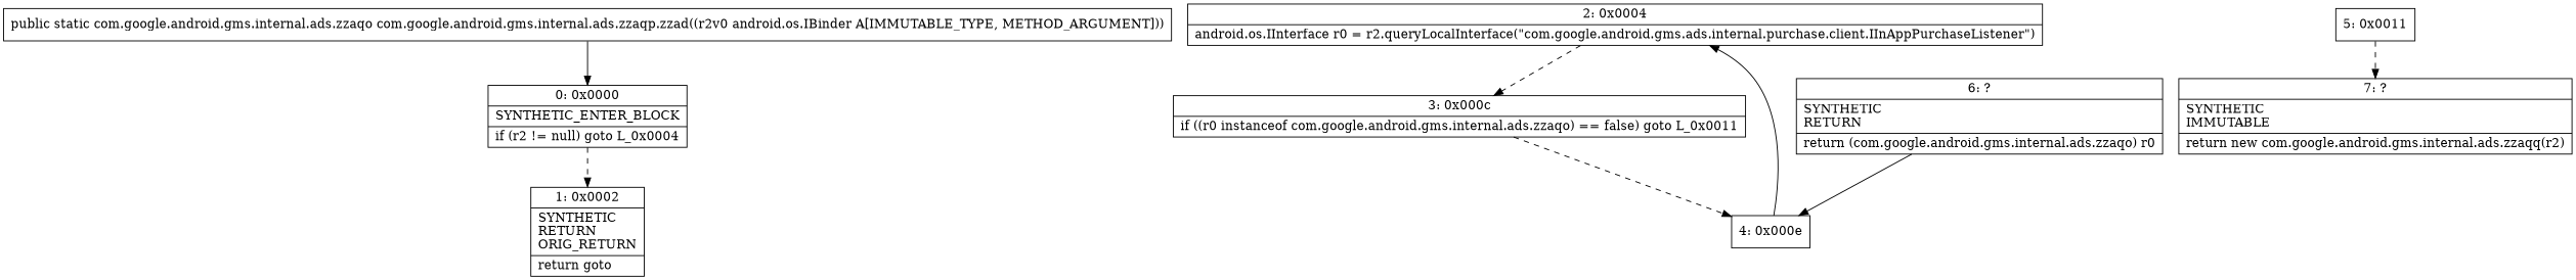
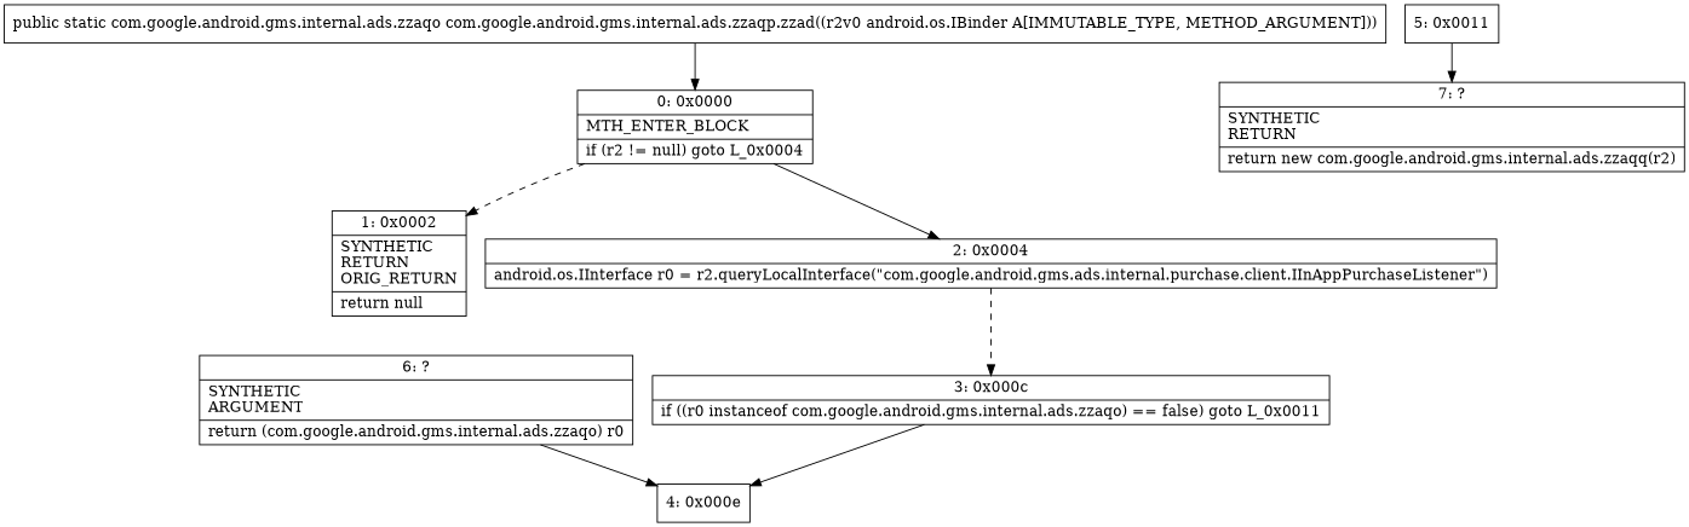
  digraph {
    node [shape=record]
-   n1 [label="{0\:\ 0x0000|SYNTHETIC_ENTER_BLOCK\l|if (r2 != null) goto L_0x0004\l}"]
-   n2 [label="{1\:\ 0x0002|SYNTHETIC\lRETURN\lORIG_RETURN\l|return goto\l}"]
+   n1 [label="{0\:\ 0x0000|MTH_ENTER_BLOCK\l|if (r2 != null) goto L_0x0004\l}"]
+   n2 [label="{1\:\ 0x0002|SYNTHETIC\lRETURN\lORIG_RETURN\l|return null\l}"]
    n3 [label="{2\:\ 0x0004|android.os.IInterface r0 = r2.queryLocalInterface(\"com.google.android.gms.ads.internal.purchase.client.IInAppPurchaseListener\")\l}"]
    n4 [label="{3\:\ 0x000c|if ((r0 instanceof com.google.android.gms.internal.ads.zzaqo) == false) goto L_0x0011\l}"]
    n5 [label="{4\:\ 0x000e}"]
    n6 [label="{5\:\ 0x0011}"]
-   n7 [label="{7\:\ ?|SYNTHETIC\lIMMUTABLE\l|return new com.google.android.gms.internal.ads.zzaqq(r2)\l}"]
-   n8 [label="{6\:\ ?|SYNTHETIC\lRETURN\l|return (com.google.android.gms.internal.ads.zzaqo) r0\l}"]
+   n7 [label="{7\:\ ?|SYNTHETIC\lRETURN\l|return new com.google.android.gms.internal.ads.zzaqq(r2)\l}"]
+   n8 [label="{6\:\ ?|SYNTHETIC\lARGUMENT\l|return (com.google.android.gms.internal.ads.zzaqo) r0\l}"]
    n9 [label="{public static com.google.android.gms.internal.ads.zzaqo com.google.android.gms.internal.ads.zzaqp.zzad((r2v0 android.os.IBinder A[IMMUTABLE_TYPE, METHOD_ARGUMENT])) }"]
    n1 -> n2 [style=dashed]
-   n5 -> n3
+   n1 -> n3
    n3 -> n4 [style=dashed]
-   n4 -> n5 [style=dashed]
-   n6 -> n7 [style=dashed]
+   n4 -> n5 [style=solid]
+   n6 -> n7
    n8 -> n5
    n9 -> n1
  }
